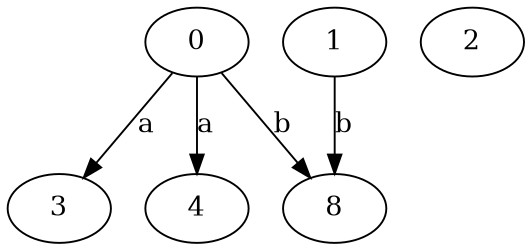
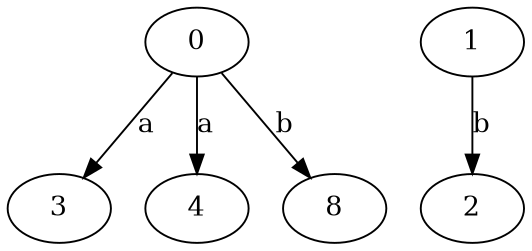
  strict digraph {
    0
    3
    4
    8
    1
    2
    0 -> 3 [label=a]
    0 -> 4 [label=a]
    0 -> 8 [label=b]
-   1 -> 8 [label=b]
+   1 -> 2 [label=b]
  }
